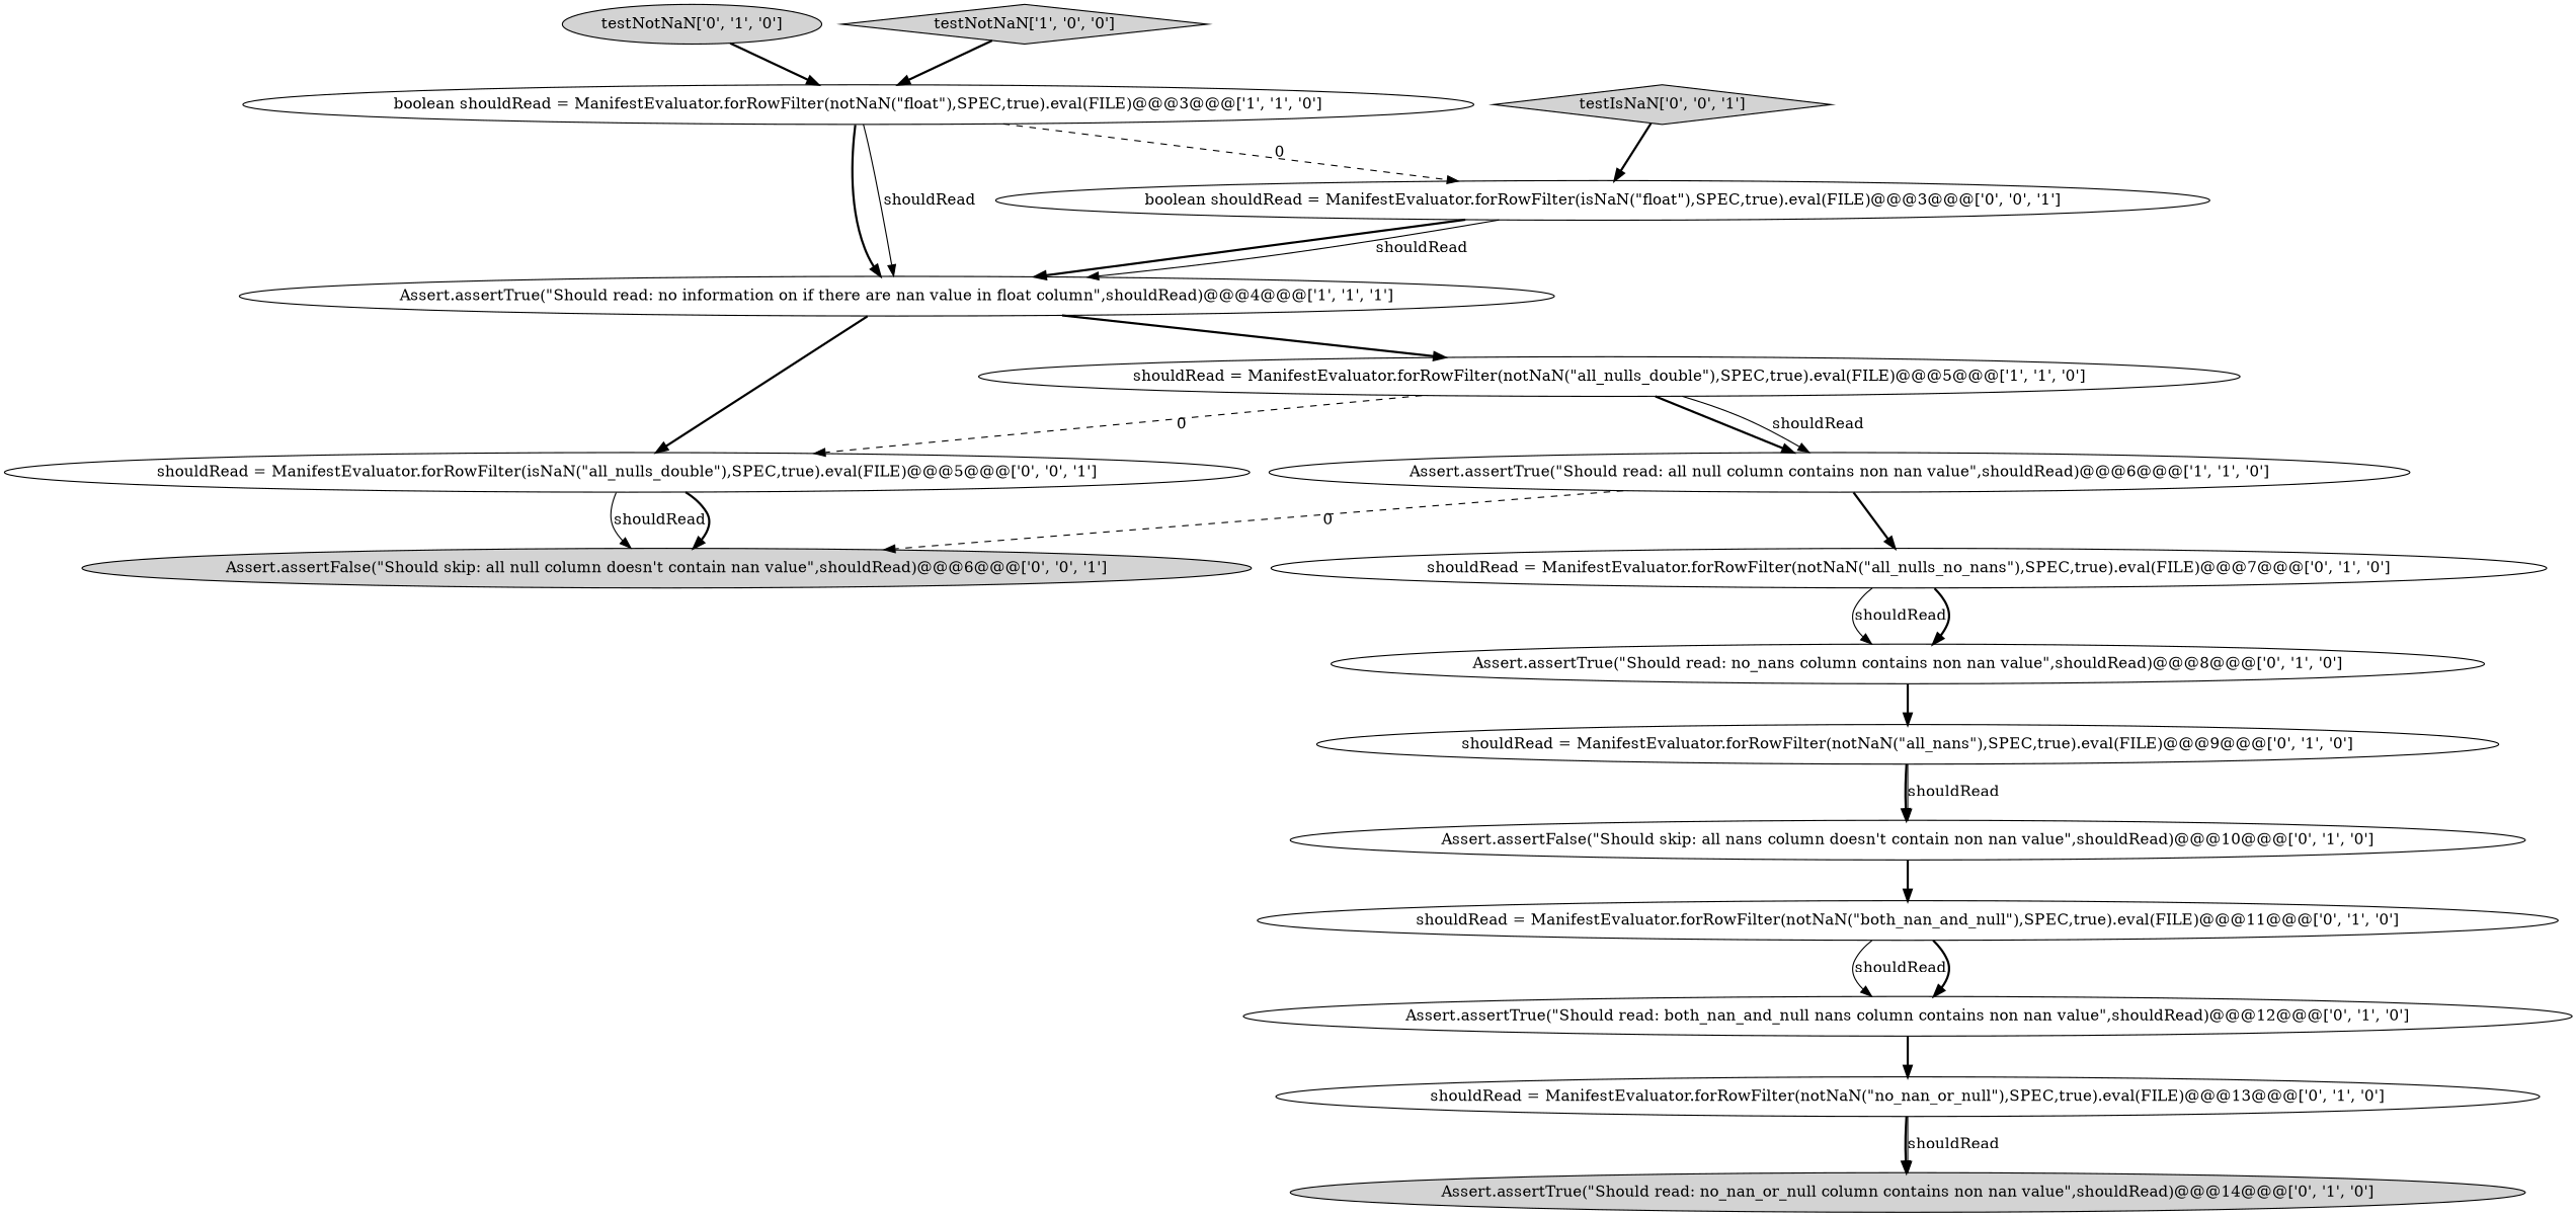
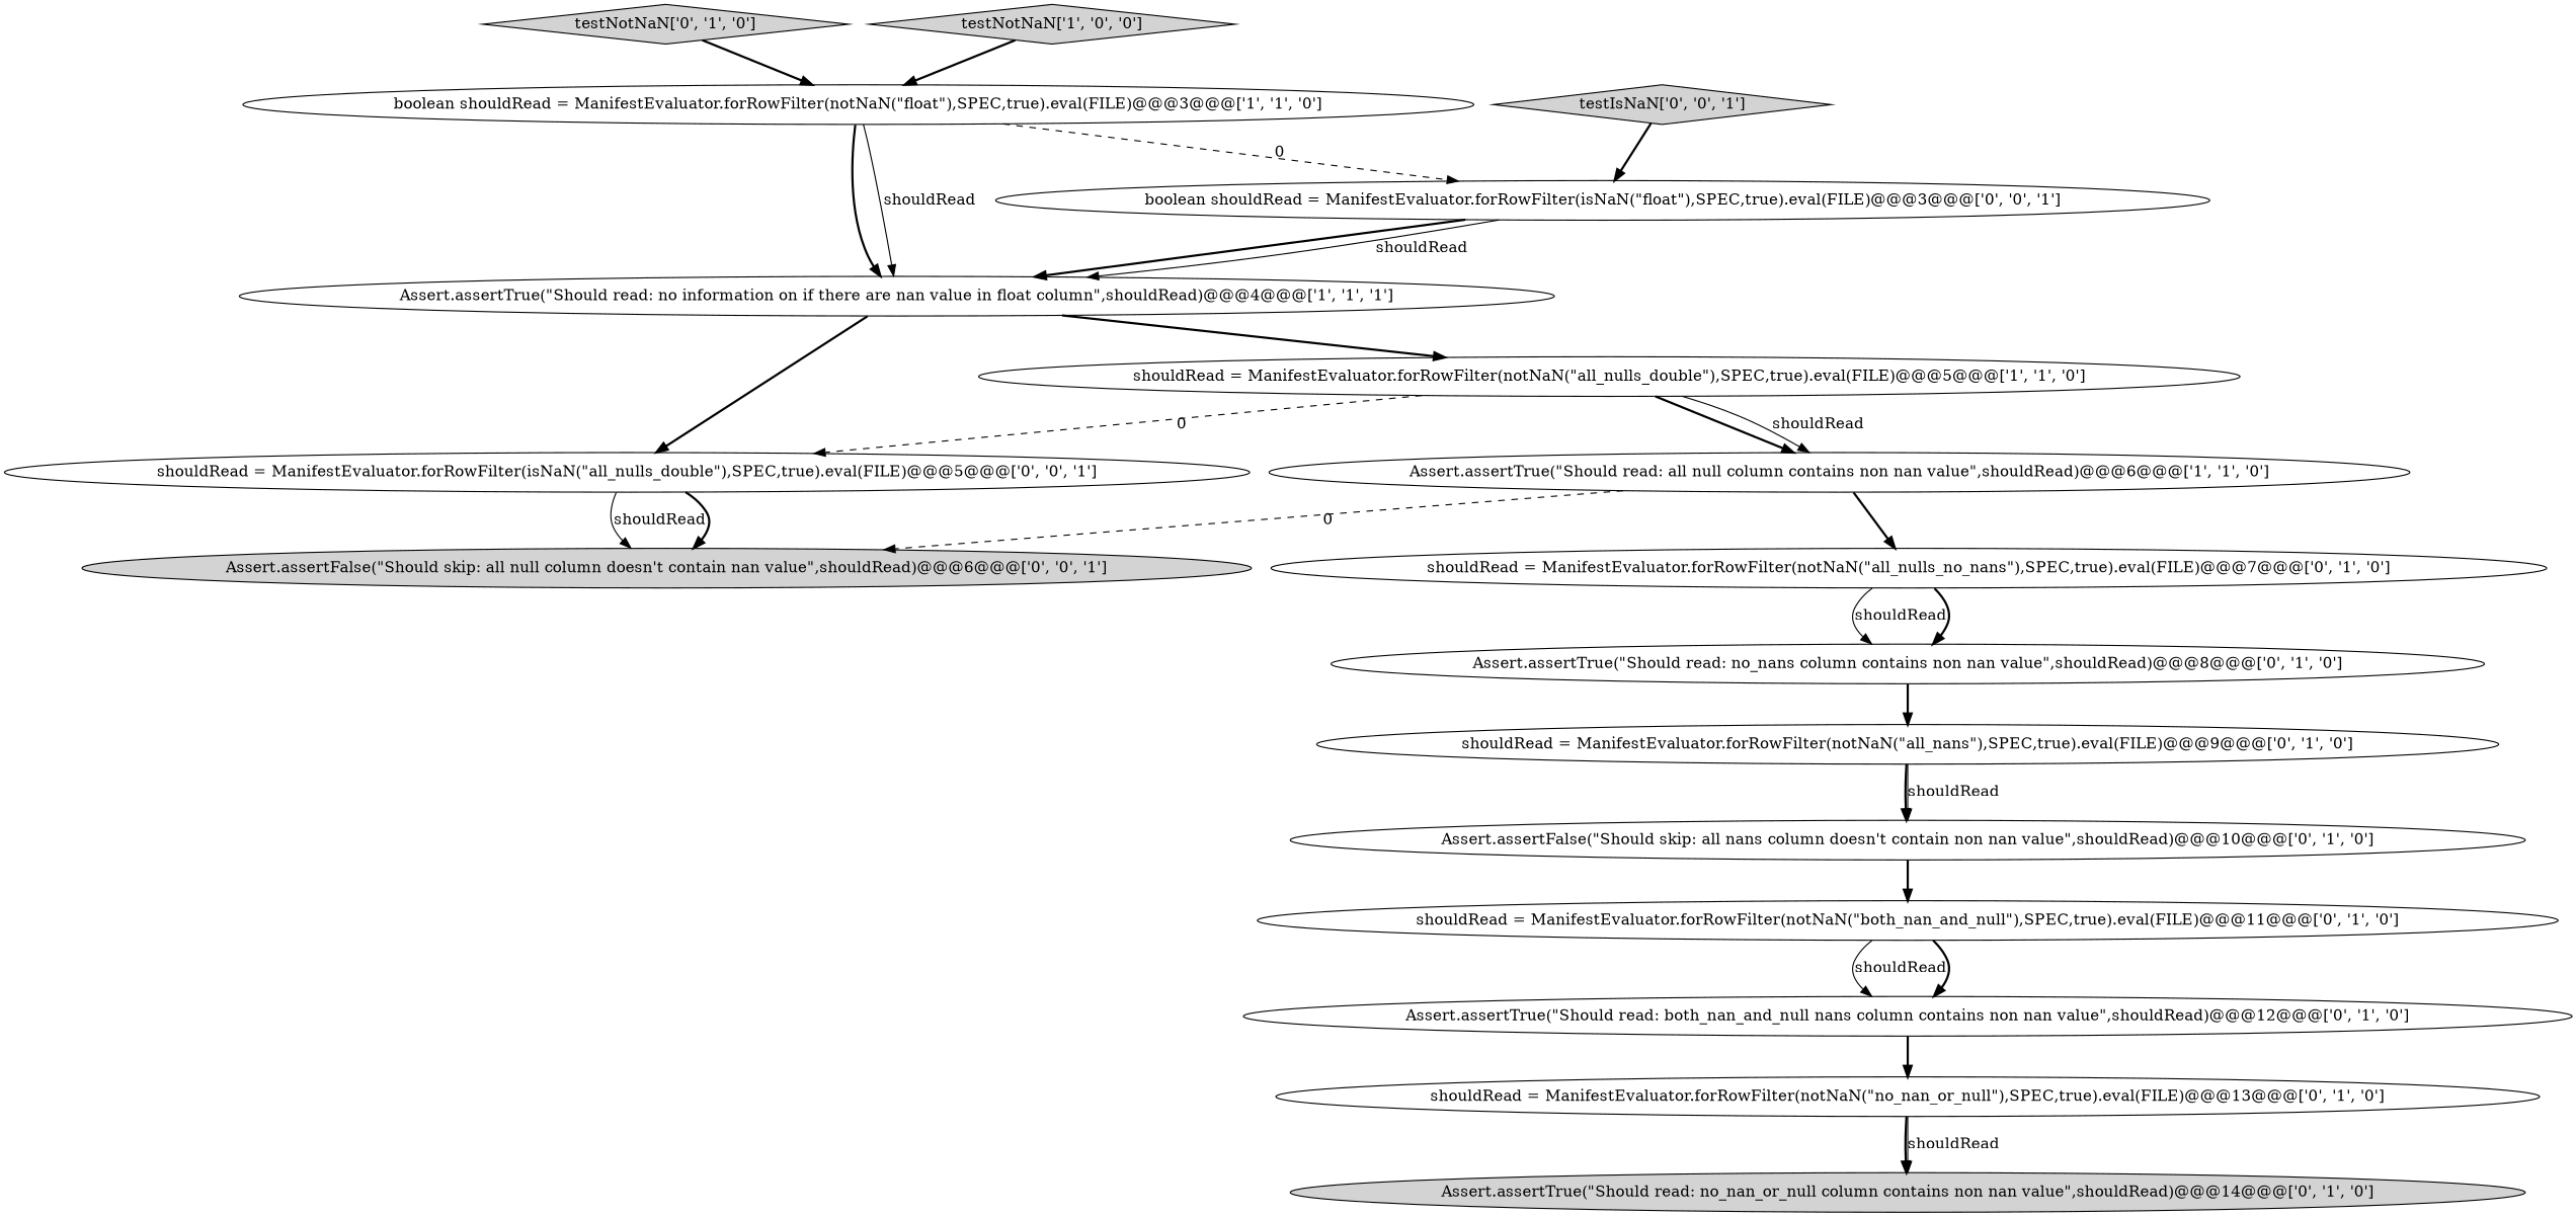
  digraph {
    node [fillcolor=white shape=ellipse style=filled]
    edge [style=bold]
-   n1 [fillcolor=lightgray label="testNotNaN['0', '1', '0']"]
+   n1 [fillcolor=lightgray label="testNotNaN['0', '1', '0']" shape=diamond]
    n2 [label="boolean shouldRead = ManifestEvaluator.forRowFilter(notNaN(\"float\"),SPEC,true).eval(FILE)@@@3@@@['1', '1', '0']"]
    n3 [label="Assert.assertFalse(\"Should skip: all nans column doesn't contain non nan value\",shouldRead)@@@10@@@['0', '1', '0']"]
    n4 [label="shouldRead = ManifestEvaluator.forRowFilter(notNaN(\"both_nan_and_null\"),SPEC,true).eval(FILE)@@@11@@@['0', '1', '0']"]
    n5 [label="Assert.assertTrue(\"Should read: both_nan_and_null nans column contains non nan value\",shouldRead)@@@12@@@['0', '1', '0']"]
    n6 [label="shouldRead = ManifestEvaluator.forRowFilter(notNaN(\"no_nan_or_null\"),SPEC,true).eval(FILE)@@@13@@@['0', '1', '0']"]
    n7 [fillcolor=lightgray label="testIsNaN['0', '0', '1']" shape=diamond]
    n8 [label="boolean shouldRead = ManifestEvaluator.forRowFilter(isNaN(\"float\"),SPEC,true).eval(FILE)@@@3@@@['0', '0', '1']"]
    n9 [label="Assert.assertTrue(\"Should read: no information on if there are nan value in float column\",shouldRead)@@@4@@@['1', '1', '1']"]
    n10 [fillcolor=lightgray label="Assert.assertTrue(\"Should read: no_nan_or_null column contains non nan value\",shouldRead)@@@14@@@['0', '1', '0']"]
    n11 [label="Assert.assertTrue(\"Should read: no_nans column contains non nan value\",shouldRead)@@@8@@@['0', '1', '0']"]
    n12 [label="shouldRead = ManifestEvaluator.forRowFilter(notNaN(\"all_nans\"),SPEC,true).eval(FILE)@@@9@@@['0', '1', '0']"]
    n13 [label="shouldRead = ManifestEvaluator.forRowFilter(isNaN(\"all_nulls_double\"),SPEC,true).eval(FILE)@@@5@@@['0', '0', '1']"]
    n14 [fillcolor=lightgray label="Assert.assertFalse(\"Should skip: all null column doesn't contain nan value\",shouldRead)@@@6@@@['0', '0', '1']"]
    n15 [fillcolor=lightgray label="testNotNaN['1', '0', '0']" shape=diamond]
    n16 [label="Assert.assertTrue(\"Should read: all null column contains non nan value\",shouldRead)@@@6@@@['1', '1', '0']"]
    n17 [label="shouldRead = ManifestEvaluator.forRowFilter(notNaN(\"all_nulls_no_nans\"),SPEC,true).eval(FILE)@@@7@@@['0', '1', '0']"]
    n18 [label="shouldRead = ManifestEvaluator.forRowFilter(notNaN(\"all_nulls_double\"),SPEC,true).eval(FILE)@@@5@@@['1', '1', '0']"]
    n1 -> n2
    n2 -> n8 [label=0 style=dashed]
    n2 -> n9
    n2 -> n9 [label=shouldRead style=solid]
    n3 -> n4
    n4 -> n5 [label=shouldRead style=solid]
    n4 -> n5
    n5 -> n6
    n6 -> n10
    n6 -> n10 [label=shouldRead style=solid]
    n7 -> n8
    n8 -> n9
    n8 -> n9 [label=shouldRead style=solid]
    n9 -> n13
    n9 -> n18
    n11 -> n12
    n12 -> n3
    n12 -> n3 [label=shouldRead style=solid]
    n13 -> n14 [label=shouldRead style=solid]
    n13 -> n14
    n15 -> n2
    n16 -> n14 [label=0 style=dashed]
    n16 -> n17
    n17 -> n11 [label=shouldRead style=solid]
    n17 -> n11
    n18 -> n13 [label=0 style=dashed]
    n18 -> n16
    n18 -> n16 [label=shouldRead style=solid]
  }
